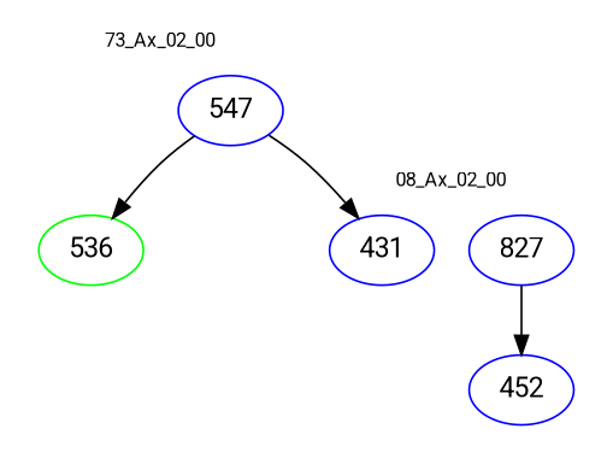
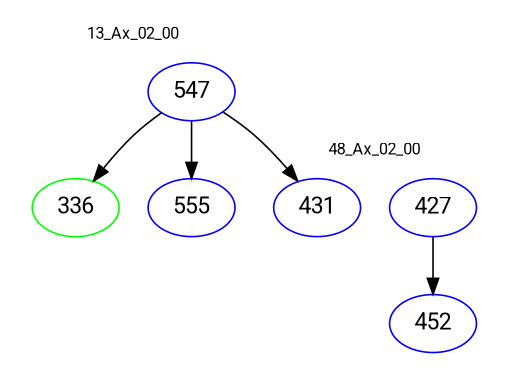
  digraph {
    fontname=Roboto
    node [color=blue fontname=Roboto]
    edge [color=black fontname=Roboto]
    n1 [label=547]
-   n2 [color=green label=536]
-   n4 [label=827]
+   n2 [color=green label=336]
+   n3 [label=555]
+   n4 [label=427]
    n5 [label=431]
    n6 [label=452]
    subgraph cluster_1 {
      color=white
      fontsize=10
-     label="73_Ax_02_00"
+     label="13_Ax_02_00"
      n1
      n2
+     n3
    }
    subgraph cluster_2 {
      color=white
      fontsize=10
-     label="08_Ax_02_00"
+     label="48_Ax_02_00"
      n4
      n5
      n6
    }
    n1 -> n2
+   n1 -> n3
    n1 -> n5
    n4 -> n6
  }
